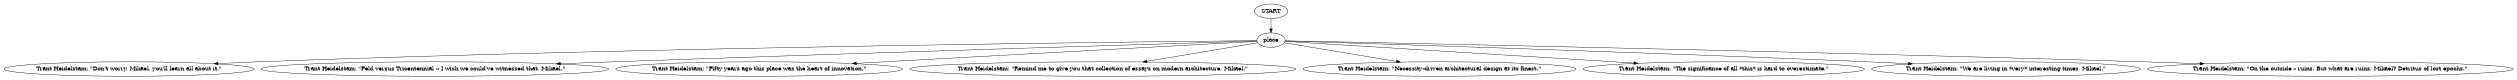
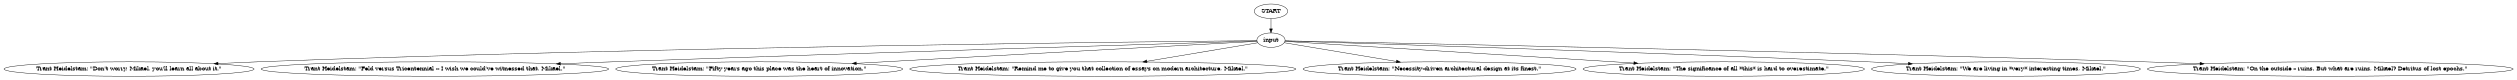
  digraph {
    n1 [label=START]
-   n2 [label=place]
+   n2 [label=input]
    n3 [label="Trant Heidelstam: \"Don't worry, Mikael, you'll learn all about it.\""]
    n4 [label="Trant Heidelstam: \"Feld versus Tricentennial -- I wish we could've witnessed that, Mikael.\""]
    n5 [label="Trant Heidelstam: \"Fifty years ago this place was the heart of innovation.\""]
    n6 [label="Trant Heidelstam: \"Remind me to give you that collection of essays on modern architecture, Mikael.\""]
    n7 [label="Trant Heidelstam: \"Necessity-driven architectural design at its finest.\""]
    n8 [label="Trant Heidelstam: \"The significance of all *this* is hard to overestimate.\""]
    n9 [label="Trant Heidelstam: \"We are living in *very* interesting times, Mikael.\""]
    n10 [label="Trant Heidelstam: \"On the outside – ruins. But what are ruins, Mikael? Detritus of lost epochs.\""]
    n1 -> n2
    n2 -> n3
    n2 -> n4
    n2 -> n5
    n2 -> n6
    n2 -> n7
    n2 -> n8
    n2 -> n9
    n2 -> n10
  }
